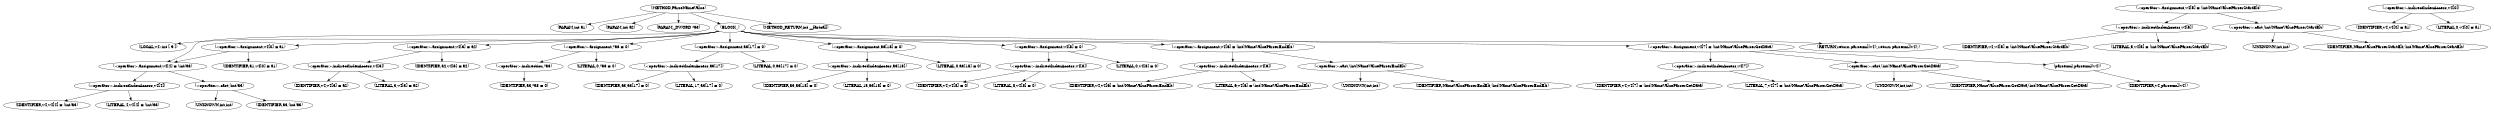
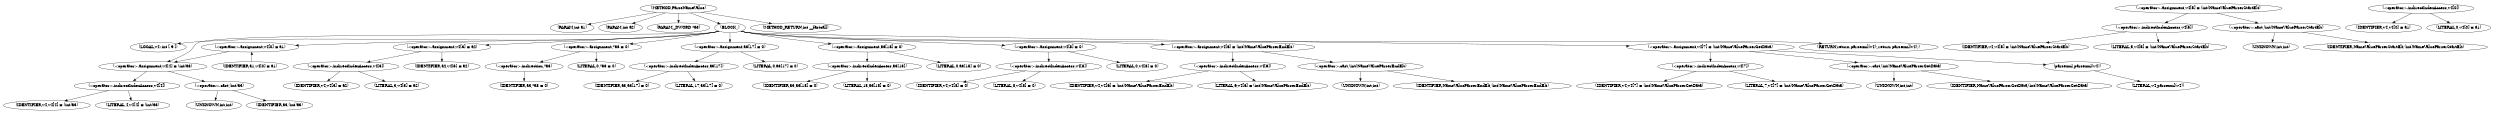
  digraph {
    n1 [label="(METHOD,ParseNameValue)"]
    n2 [label="(PARAM,int a1)"]
    n3 [label="(PARAM,int a2)"]
    n4 [label="(PARAM,_DWORD *a3)"]
    n5 [label="(BLOCK,,)"]
    n6 [label="(METHOD_RETURN,int __fastcall)"]
    n7 [label="(LOCAL,v4: int [ 9 ])"]
    n8 [label="(<operator>.assignment,v4[4] = (int)a3)"]
    n9 [label="(<operator>.assignment,v4[0] = a1)"]
    n10 [label="(<operator>.assignment,v4[3] = a2)"]
    n11 [label="(<operator>.assignment,*a3 = 0)"]
    n12 [label="(<operator>.assignment,a3[17] = 0)"]
    n13 [label="(<operator>.assignment,a3[18] = 0)"]
    n14 [label="(<operator>.assignment,v4[8] = 0)"]
    n15 [label="(<operator>.assignment,v4[6] = (int)NameValueParserEndElt)"]
    n16 [label="(<operator>.assignment,v4[7] = (int)NameValueParserGetData)"]
    n17 [label="(RETURN,return parsexml(v4);,return parsexml(v4);)"]
    n18 [label="(<operator>.indirectIndexAccess,v4[4])"]
    n19 [label="(<operator>.cast,(int)a3)"]
    n20 [label="(IDENTIFIER,a1,v4[0] = a1)"]
    n21 [label="(<operator>.indirectIndexAccess,v4[3])"]
    n22 [label="(IDENTIFIER,a2,v4[3] = a2)"]
    n23 [label="(<operator>.indirection,*a3)"]
    n24 [label="(LITERAL,0,*a3 = 0)"]
    n25 [label="(<operator>.indirectIndexAccess,a3[17])"]
    n26 [label="(LITERAL,0,a3[17] = 0)"]
    n27 [label="(<operator>.indirectIndexAccess,a3[18])"]
    n28 [label="(LITERAL,0,a3[18] = 0)"]
    n29 [label="(<operator>.indirectIndexAccess,v4[8])"]
    n30 [label="(LITERAL,0,v4[8] = 0)"]
    n31 [label="(<operator>.assignment,v4[5] = (int)NameValueParserStartElt)"]
    n32 [label="(<operator>.indirectIndexAccess,v4[5])"]
    n33 [label="(<operator>.cast,(int)NameValueParserStartElt)"]
    n34 [label="(<operator>.indirectIndexAccess,v4[6])"]
    n35 [label="(<operator>.cast,(int)NameValueParserEndElt)"]
    n36 [label="(<operator>.indirectIndexAccess,v4[7])"]
    n37 [label="(<operator>.cast,(int)NameValueParserGetData)"]
    n38 [label="(parsexml,parsexml(v4))"]
    n39 [label="(IDENTIFIER,v4,v4[4] = (int)a3)"]
    n40 [label="(LITERAL,4,v4[4] = (int)a3)"]
    n41 [label="(UNKNOWN,int,int)"]
    n42 [label="(IDENTIFIER,a3,(int)a3)"]
    n43 [label="(<operator>.indirectIndexAccess,v4[0])"]
    n44 [label="(IDENTIFIER,v4,v4[0] = a1)"]
    n45 [label="(LITERAL,0,v4[0] = a1)"]
    n46 [label="(IDENTIFIER,v4,v4[3] = a2)"]
    n47 [label="(LITERAL,3,v4[3] = a2)"]
    n48 [label="(IDENTIFIER,a3,*a8 = 0)"]
    n49 [label="(IDENTIFIER,a3,a3[17] = 0)"]
    n50 [label="(LITERAL,17,a3[17] = 0)"]
    n51 [label="(IDENTIFIER,a3,a3[18] = 0)"]
    n52 [label="(LITERAL,18,a3[18] = 0)"]
    n53 [label="(IDENTIFIER,v4,v4[8] = 0)"]
    n54 [label="(LITERAL,8,v4[8] = 0)"]
    n55 [label="(IDENTIFIER,v4,v4[5] = (int)NameValueParserStartElt)"]
    n56 [label="(LITERAL,5,v4[5] = (int)NameValueParserStartElt)"]
    n57 [label="(UNKNOWN,int,int)"]
    n58 [label="(IDENTIFIER,NameValueParserStartElt,(int)NameValueParserStartElt)"]
    n59 [label="(IDENTIFIER,v4,v4[6] = (int)NameValueParserEndElt)"]
    n60 [label="(LITERAL,6,v4[6] = (int)NameValueParserEndElt)"]
    n61 [label="(UNKNOWN,int,int)"]
    n62 [label="(IDENTIFIER,NameValueParserEndElt,(int)NameValueParserEndElt)"]
    n63 [label="(IDENTIFIER,v4,v4[7] = (int)NameValueParserGetData)"]
    n64 [label="(LITERAL,7,v4[7] = (int)NameValueParserGetData)"]
    n65 [label="(UNKNOWN,int,int)"]
    n66 [label="(IDENTIFIER,NameValueParserGetData,(int)NameValueParserGetData)"]
-   n67 [label="(IDENTIFIER,v4,parsexml(v4))"]
+   n67 [label="(LITERAL,v4,parsexml(v4))"]
    n1 -> n2
    n1 -> n3
    n1 -> n4
    n1 -> n5
    n1 -> n6
    n5 -> n7
    n5 -> n8
    n5 -> n9
    n5 -> n10
    n5 -> n11
    n5 -> n12
    n5 -> n13
    n5 -> n14
    n5 -> n15
    n5 -> n16
    n5 -> n17
    n8 -> n18
    n8 -> n19
    n9 -> n8
-   n9 -> n20
+   n20 -> n9
    n10 -> n21
    n10 -> n22
    n11 -> n23
    n11 -> n24
    n12 -> n25
    n12 -> n26
    n13 -> n27
    n13 -> n28
    n14 -> n29
    n14 -> n30
    n15 -> n34
    n15 -> n35
    n16 -> n36
    n16 -> n37
    n16 -> n38
    n18 -> n39
    n18 -> n40
    n19 -> n41
    n19 -> n42
    n21 -> n46
    n21 -> n47
    n23 -> n48
    n25 -> n49
    n25 -> n50
    n27 -> n51
    n27 -> n52
    n29 -> n53
    n29 -> n54
    n31 -> n32
    n31 -> n33
    n32 -> n55
    n32 -> n56
    n33 -> n57
    n33 -> n58
    n34 -> n59
    n34 -> n60
    n35 -> n61
    n35 -> n62
    n36 -> n63
    n36 -> n64
    n37 -> n65
    n37 -> n66
    n38 -> n67
    n43 -> n44
    n43 -> n45
  }
